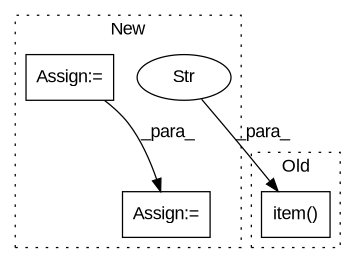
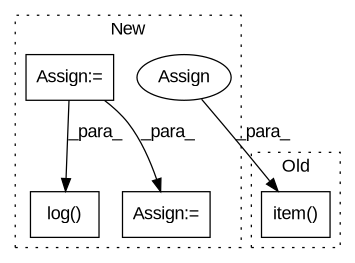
  digraph {
    fontname="Liberation Sans"
    node [a=75 fontname="Liberation Sans" l=3 shape=box]
    edge [fontname="Liberation Sans"]
-   n2 [a=66 l=9 label=Str s=12434 shape=ellipse]
+   n1 [l="9,30" label="log()" s="12425,12505"]
+   n2 [a=66 l=9 label=Assign s=12434 shape=ellipse]
    n3 [a=68 label="Assign:=" s=12228]
    n4 [a=68 label="Assign:=" s=12612]
    n5 [l=11 label="item()" s=12219]
    subgraph cluster_1 {
      label=New
      style=dotted
+     n1
      n2
      n3
      n4
    }
    subgraph cluster_2 {
      label=Old
      style=dotted
      n5
    }
    n2 -> n5 [label=_para_]
+   n3 -> n1 [label=_para_]
    n3 -> n4 [label=_para_]
  }
